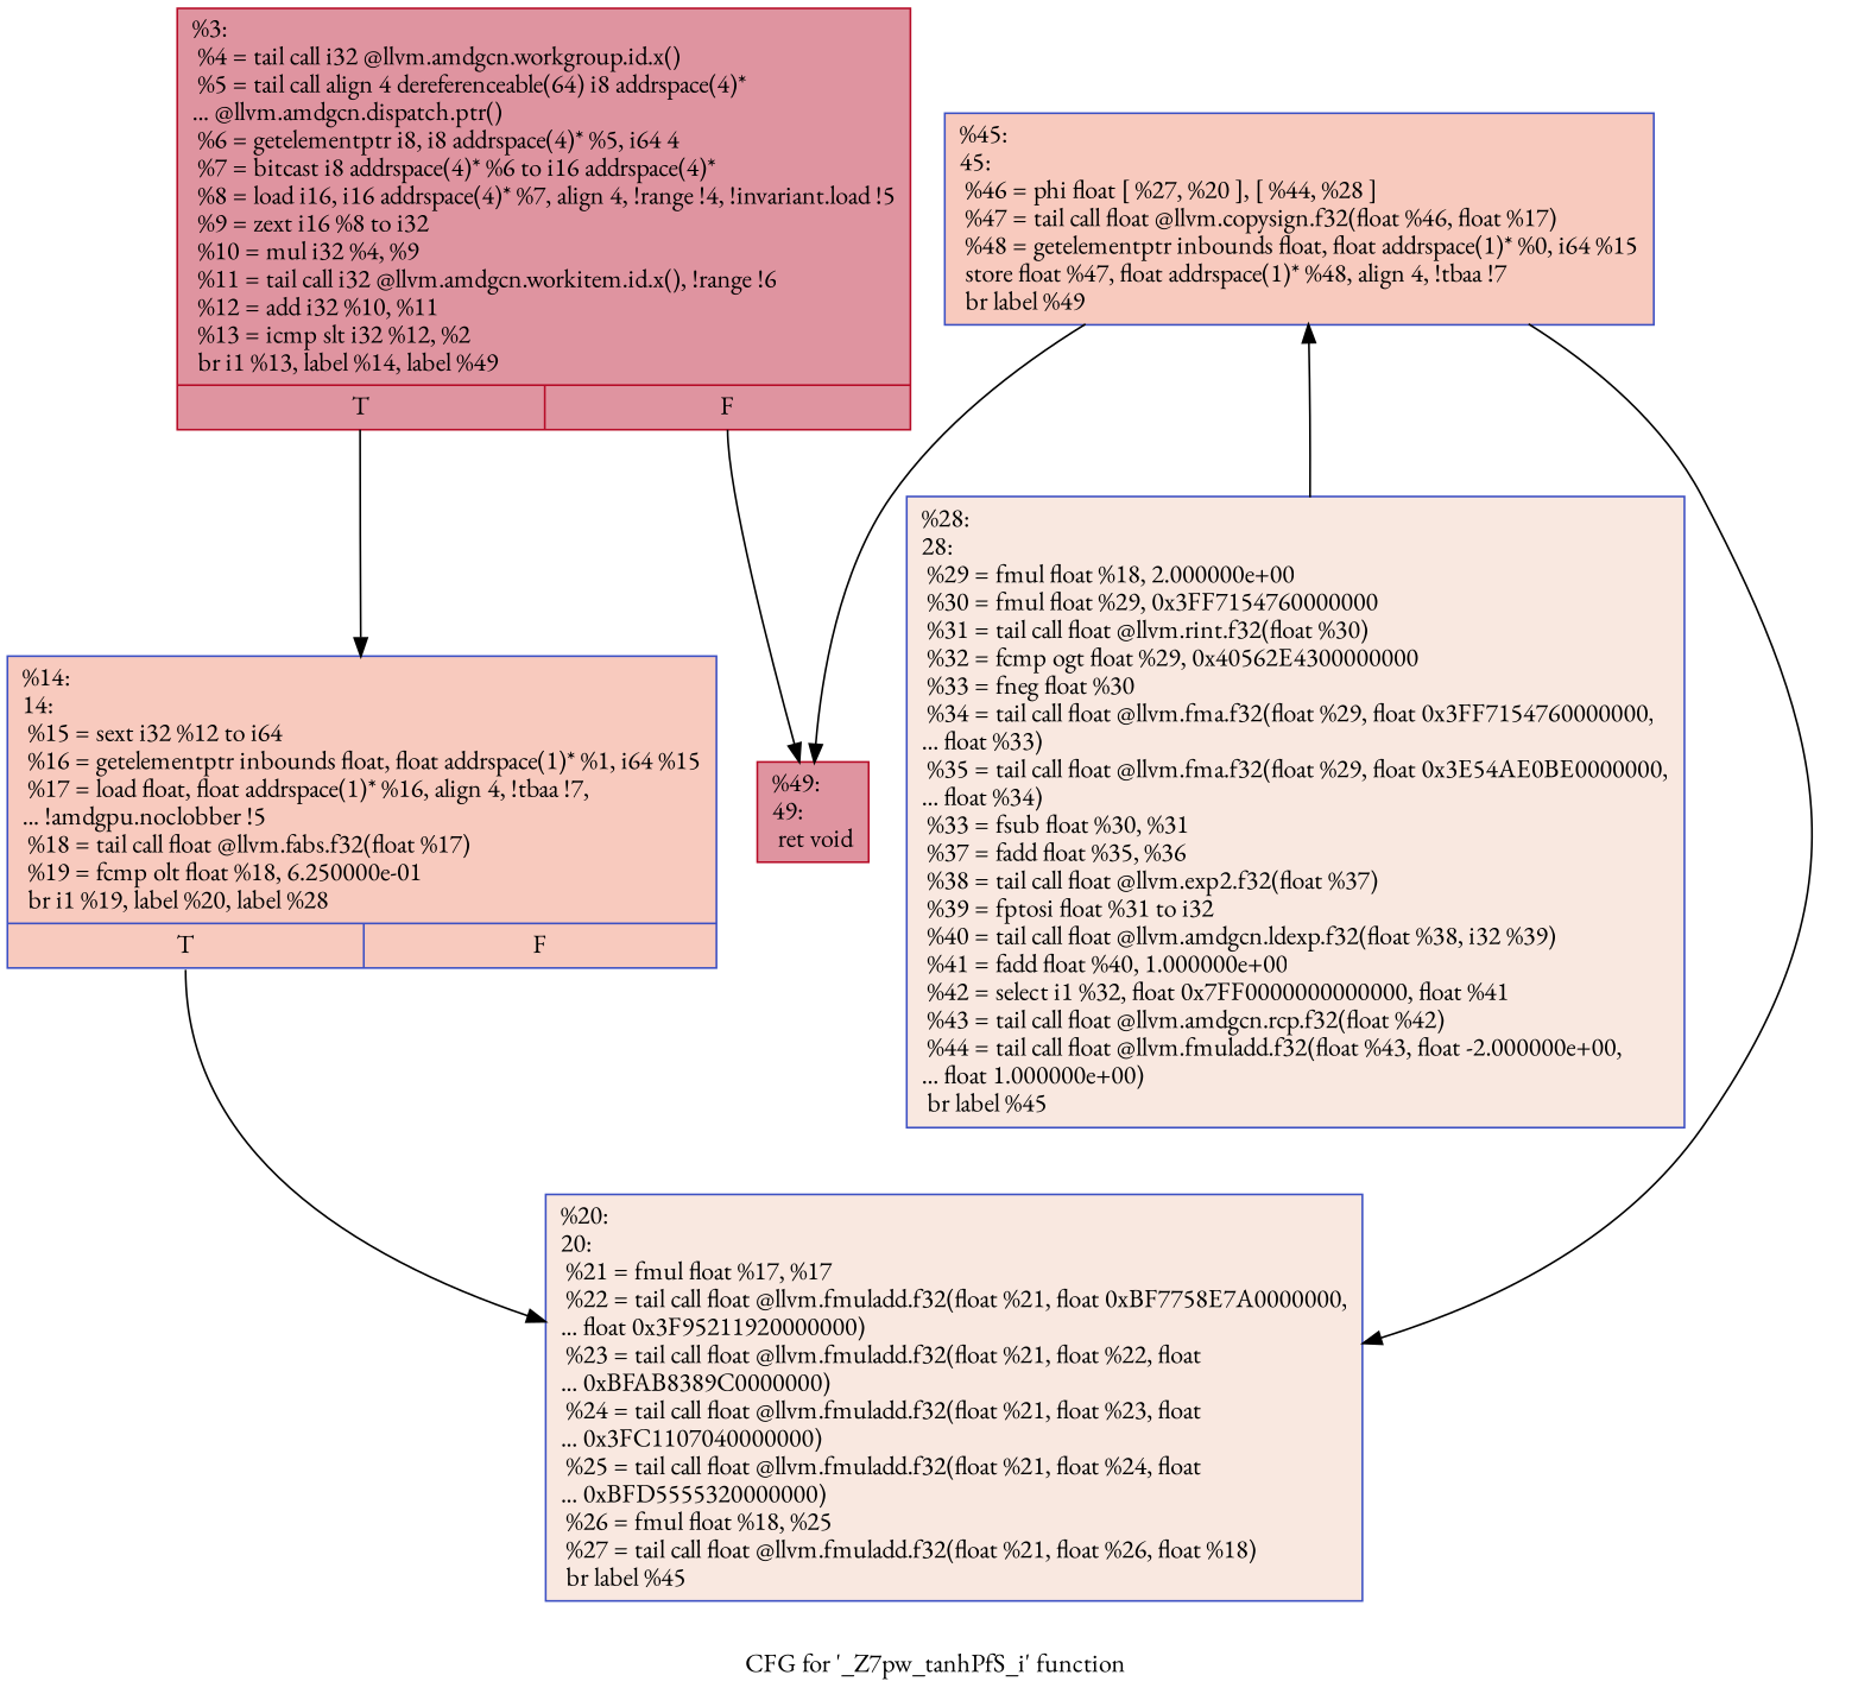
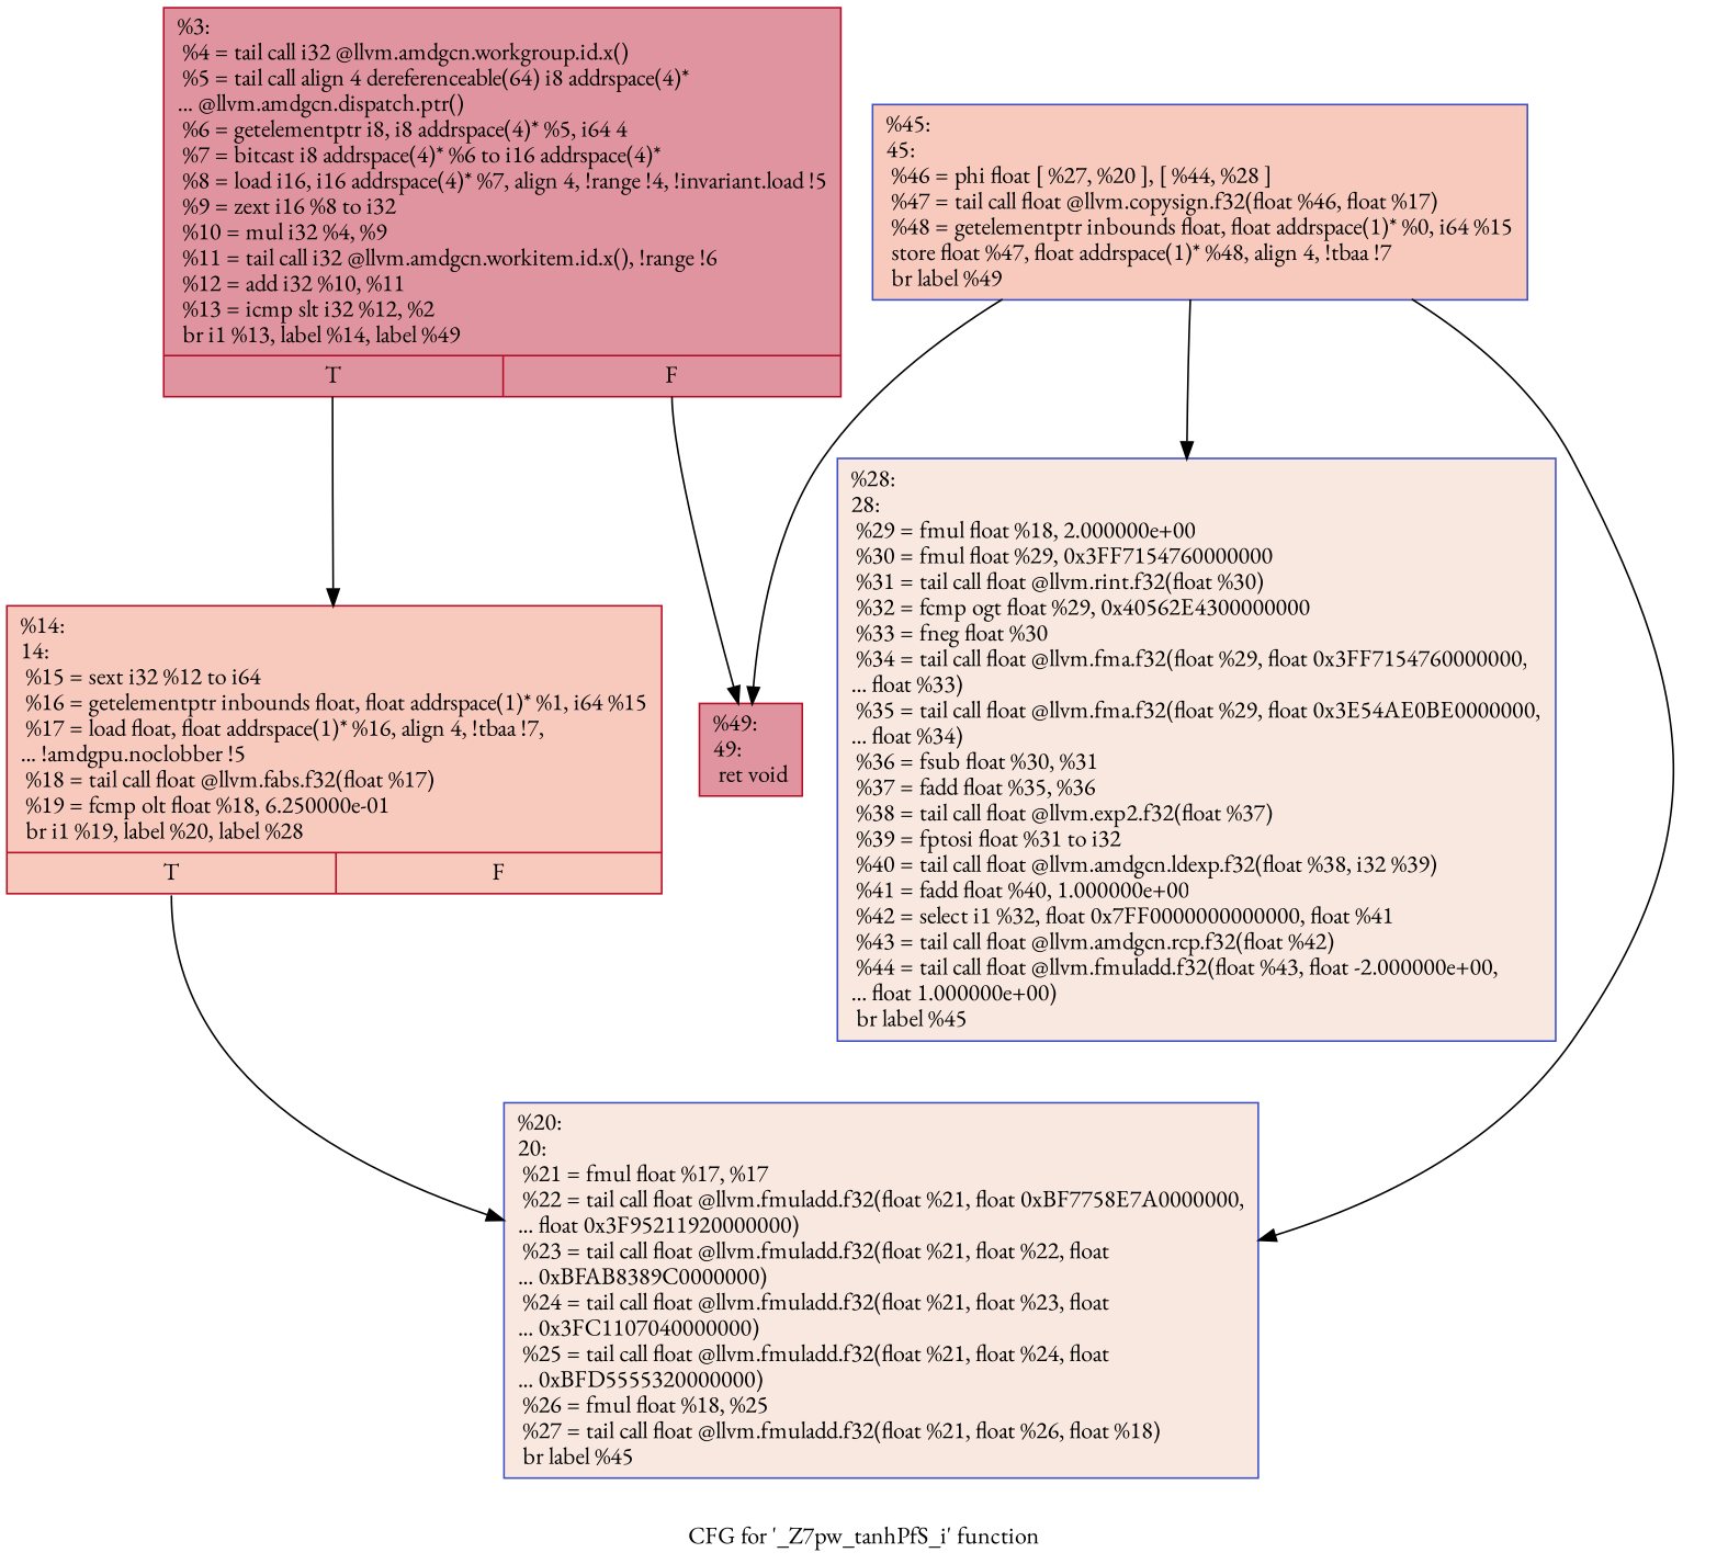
  digraph {
    fontname="EB Garamond"
    label="CFG for '_Z7pw_tanhPfS_i' function"
    node [color="#3d50c3ff" fillcolor="#b70d2870" fontname="EB Garamond" shape=record style=filled]
    edge [fontname="EB Garamond"]
    n1 [color="#b70d28ff" label="{%3:\l  %4 = tail call i32 @llvm.amdgcn.workgroup.id.x()\l  %5 = tail call align 4 dereferenceable(64) i8 addrspace(4)*\l... @llvm.amdgcn.dispatch.ptr()\l  %6 = getelementptr i8, i8 addrspace(4)* %5, i64 4\l  %7 = bitcast i8 addrspace(4)* %6 to i16 addrspace(4)*\l  %8 = load i16, i16 addrspace(4)* %7, align 4, !range !4, !invariant.load !5\l  %9 = zext i16 %8 to i32\l  %10 = mul i32 %4, %9\l  %11 = tail call i32 @llvm.amdgcn.workitem.id.x(), !range !6\l  %12 = add i32 %10, %11\l  %13 = icmp slt i32 %12, %2\l  br i1 %13, label %14, label %49\l|{<s0>T|<s1>F}}"]
-   n2 [fillcolor="#ef886b70" label="{%14:\l14:                                               \l  %15 = sext i32 %12 to i64\l  %16 = getelementptr inbounds float, float addrspace(1)* %1, i64 %15\l  %17 = load float, float addrspace(1)* %16, align 4, !tbaa !7,\l... !amdgpu.noclobber !5\l  %18 = tail call float @llvm.fabs.f32(float %17)\l  %19 = fcmp olt float %18, 6.250000e-01\l  br i1 %19, label %20, label %28\l|{<s0>T|<s1>F}}"]
+   n2 [color="#b70d28ff" fillcolor="#ef886b70" label="{%14:\l14:                                               \l  %15 = sext i32 %12 to i64\l  %16 = getelementptr inbounds float, float addrspace(1)* %1, i64 %15\l  %17 = load float, float addrspace(1)* %16, align 4, !tbaa !7,\l... !amdgpu.noclobber !5\l  %18 = tail call float @llvm.fabs.f32(float %17)\l  %19 = fcmp olt float %18, 6.250000e-01\l  br i1 %19, label %20, label %28\l|{<s0>T|<s1>F}}"]
    n3 [color="#b70d28ff" label="{%49:\l49:                                               \l  ret void\l}"]
    n4 [fillcolor="#f1ccb870" label="{%20:\l20:                                               \l  %21 = fmul float %17, %17\l  %22 = tail call float @llvm.fmuladd.f32(float %21, float 0xBF7758E7A0000000,\l... float 0x3F95211920000000)\l  %23 = tail call float @llvm.fmuladd.f32(float %21, float %22, float\l... 0xBFAB8389C0000000)\l  %24 = tail call float @llvm.fmuladd.f32(float %21, float %23, float\l... 0x3FC1107040000000)\l  %25 = tail call float @llvm.fmuladd.f32(float %21, float %24, float\l... 0xBFD5555320000000)\l  %26 = fmul float %18, %25\l  %27 = tail call float @llvm.fmuladd.f32(float %21, float %26, float %18)\l  br label %45\l}"]
-   n5 [fillcolor="#f1ccb870" label="{%28:\l28:                                               \l  %29 = fmul float %18, 2.000000e+00\l  %30 = fmul float %29, 0x3FF7154760000000\l  %31 = tail call float @llvm.rint.f32(float %30)\l  %32 = fcmp ogt float %29, 0x40562E4300000000\l  %33 = fneg float %30\l  %34 = tail call float @llvm.fma.f32(float %29, float 0x3FF7154760000000,\l... float %33)\l  %35 = tail call float @llvm.fma.f32(float %29, float 0x3E54AE0BE0000000,\l... float %34)\l  %33 = fsub float %30, %31\l  %37 = fadd float %35, %36\l  %38 = tail call float @llvm.exp2.f32(float %37)\l  %39 = fptosi float %31 to i32\l  %40 = tail call float @llvm.amdgcn.ldexp.f32(float %38, i32 %39)\l  %41 = fadd float %40, 1.000000e+00\l  %42 = select i1 %32, float 0x7FF0000000000000, float %41\l  %43 = tail call float @llvm.amdgcn.rcp.f32(float %42)\l  %44 = tail call float @llvm.fmuladd.f32(float %43, float -2.000000e+00,\l... float 1.000000e+00)\l  br label %45\l}"]
+   n5 [fillcolor="#f1ccb870" label="{%28:\l28:                                               \l  %29 = fmul float %18, 2.000000e+00\l  %30 = fmul float %29, 0x3FF7154760000000\l  %31 = tail call float @llvm.rint.f32(float %30)\l  %32 = fcmp ogt float %29, 0x40562E4300000000\l  %33 = fneg float %30\l  %34 = tail call float @llvm.fma.f32(float %29, float 0x3FF7154760000000,\l... float %33)\l  %35 = tail call float @llvm.fma.f32(float %29, float 0x3E54AE0BE0000000,\l... float %34)\l  %36 = fsub float %30, %31\l  %37 = fadd float %35, %36\l  %38 = tail call float @llvm.exp2.f32(float %37)\l  %39 = fptosi float %31 to i32\l  %40 = tail call float @llvm.amdgcn.ldexp.f32(float %38, i32 %39)\l  %41 = fadd float %40, 1.000000e+00\l  %42 = select i1 %32, float 0x7FF0000000000000, float %41\l  %43 = tail call float @llvm.amdgcn.rcp.f32(float %42)\l  %44 = tail call float @llvm.fmuladd.f32(float %43, float -2.000000e+00,\l... float 1.000000e+00)\l  br label %45\l}"]
    n6 [fillcolor="#ef886b70" label="{%45:\l45:                                               \l  %46 = phi float [ %27, %20 ], [ %44, %28 ]\l  %47 = tail call float @llvm.copysign.f32(float %46, float %17)\l  %48 = getelementptr inbounds float, float addrspace(1)* %0, i64 %15\l  store float %47, float addrspace(1)* %48, align 4, !tbaa !7\l  br label %49\l}"]
    n1 -> n2 [tailport=s0]
    n1 -> n3 [tailport=s1]
    n2 -> n4 [tailport=s0]
-   n5 -> n6
+   n6 -> n5
    n6 -> n3
    n6 -> n4
  }
